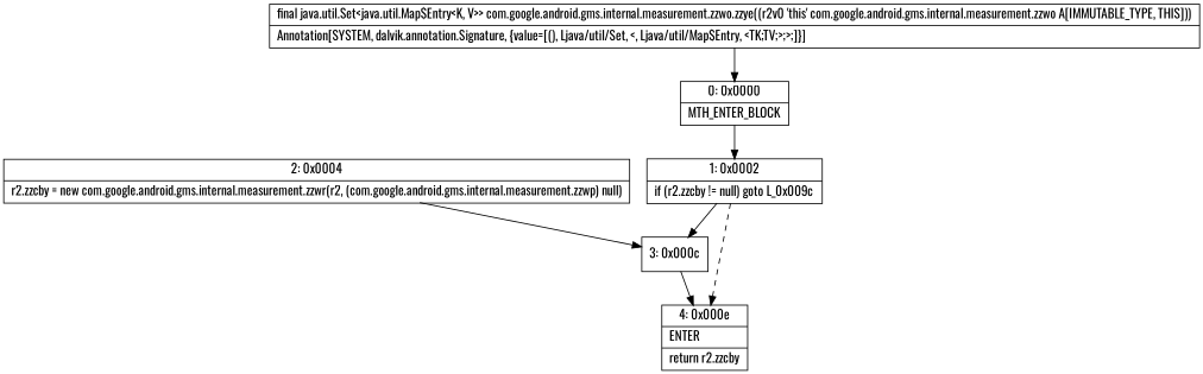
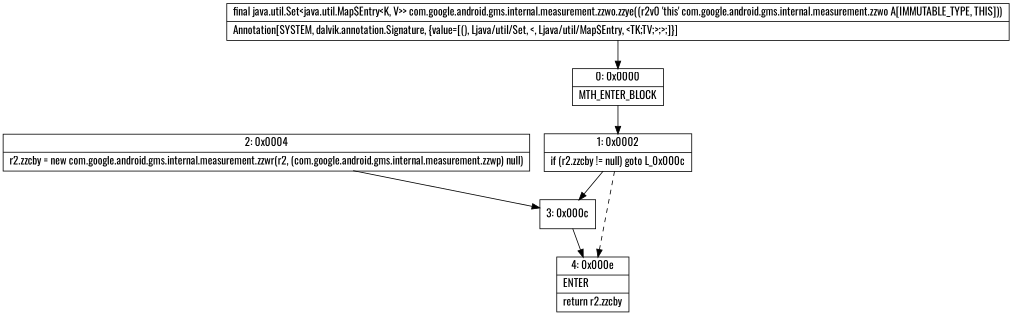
  digraph {
    fontname=Oswald
    node [fontname=Oswald shape=record]
    edge [fontname=Oswald]
    n1 [label="{0\:\ 0x0000|MTH_ENTER_BLOCK\l}"]
-   n2 [label="{1\:\ 0x0002|if (r2.zzcby != null) goto L_0x009c\l}"]
+   n2 [label="{1\:\ 0x0002|if (r2.zzcby != null) goto L_0x000c\l}"]
    n3 [label="{3\:\ 0x000c}"]
    n4 [label="{4\:\ 0x000e|ENTER\l|return r2.zzcby\l}"]
    n5 [label="{2\:\ 0x0004|r2.zzcby = new com.google.android.gms.internal.measurement.zzwr(r2, (com.google.android.gms.internal.measurement.zzwp) null)\l}"]
    n6 [label="{final java.util.Set\<java.util.Map$Entry\<K, V\>\> com.google.android.gms.internal.measurement.zzwo.zzye((r2v0 'this' com.google.android.gms.internal.measurement.zzwo A[IMMUTABLE_TYPE, THIS]))  | Annotation[SYSTEM, dalvik.annotation.Signature, \{value=[(), Ljava\/util\/Set, \<, Ljava\/util\/Map$Entry, \<TK;TV;\>;\>;]\}]\l}"]
    n1 -> n2
    n2 -> n3
    n2 -> n4 [style=dashed]
    n3 -> n4
    n5 -> n3
    n6 -> n1
  }
